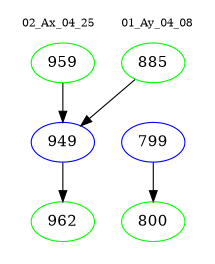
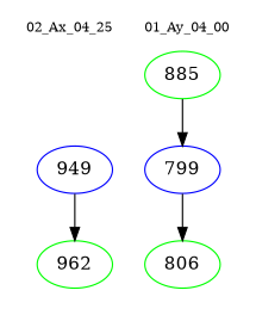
  digraph {
    node [color=green]
    edge [color=black]
-   n1 [label=959]
    n2 [color=blue label=949]
    n3 [label=962]
    n4 [label=885]
    n5 [color=blue label=799]
-   n6 [label=800]
+   n6 [label=806]
    subgraph cluster_1 {
      color=white
      fontsize=10
      label="02_Ax_04_25"
-     n1
      n2
      n3
    }
    subgraph cluster_2 {
      color=white
      fontsize=10
-     label="01_Ay_04_08"
+     label="01_Ay_04_00"
      n4
      n5
      n6
    }
-   n1 -> n2
    n2 -> n3
-   n4 -> n2
+   n4 -> n5
    n5 -> n6
  }
